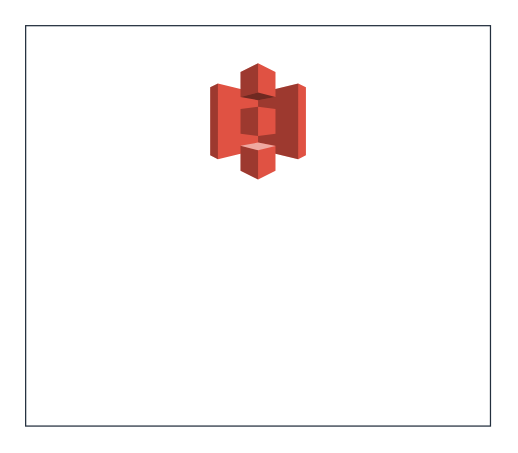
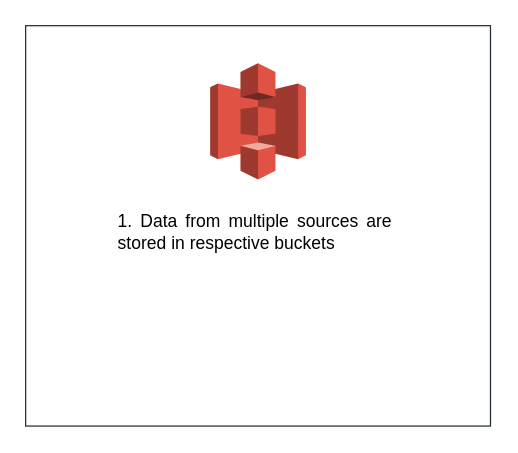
  <mxCell id="0" />
  <mxCell id="1" parent="0" />
  <mxCell id="2" value="" style="whiteSpace=wrap;html=1;align=left;verticalAlign=top;fillColor=none;strokeColor=#232F3E;fontColor=#232F3E;gradientColor=none;fontStyle=0;spacingLeft=30;dashed=0;" vertex="1" parent="1"><mxGeometry x="20" y="20" width="371.5" height="320" as="geometry" /></mxCell>
  <mxCell id="3" value="" style="outlineConnect=0;dashed=0;verticalLabelPosition=bottom;verticalAlign=top;align=center;html=1;shape=mxgraph.aws3.s3;fillColor=#E05243;gradientColor=none;" vertex="1" parent="1"><mxGeometry x="167.5" y="50" width="76.5" height="93" as="geometry" /></mxCell>
+ <mxCell id="4" value="&lt;div style=&quot;text-align: justify;&quot;&gt;&lt;span style=&quot;font-size: 14px; background-color: initial;&quot;&gt;1. Data from multiple sources are stored in respective buckets&lt;/span&gt;&lt;/div&gt;" style="text;html=1;strokeColor=none;fillColor=none;align=left;verticalAlign=middle;whiteSpace=wrap;rounded=0;fontSize=15;" vertex="1" parent="1"><mxGeometry x="91.5" y="168.75" width="220.54" height="30" as="geometry" /></mxCell>
